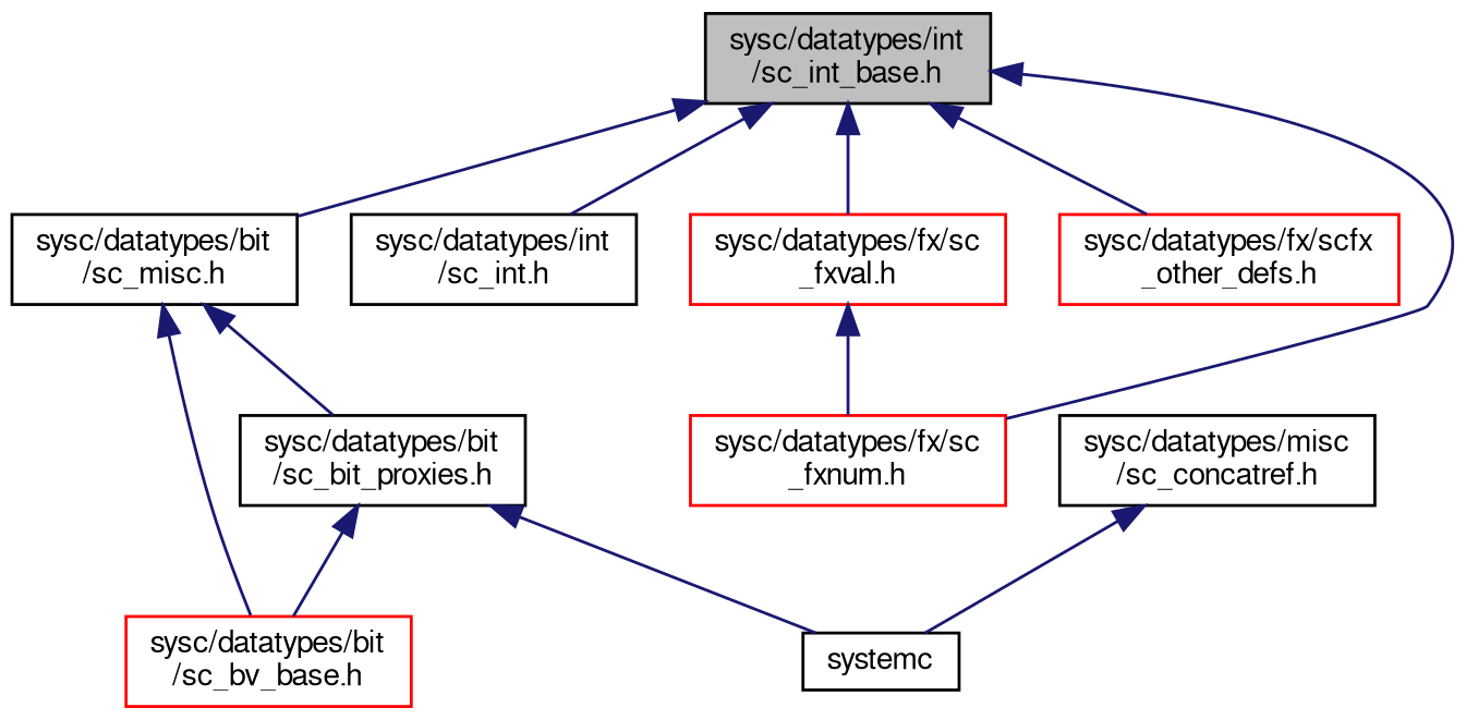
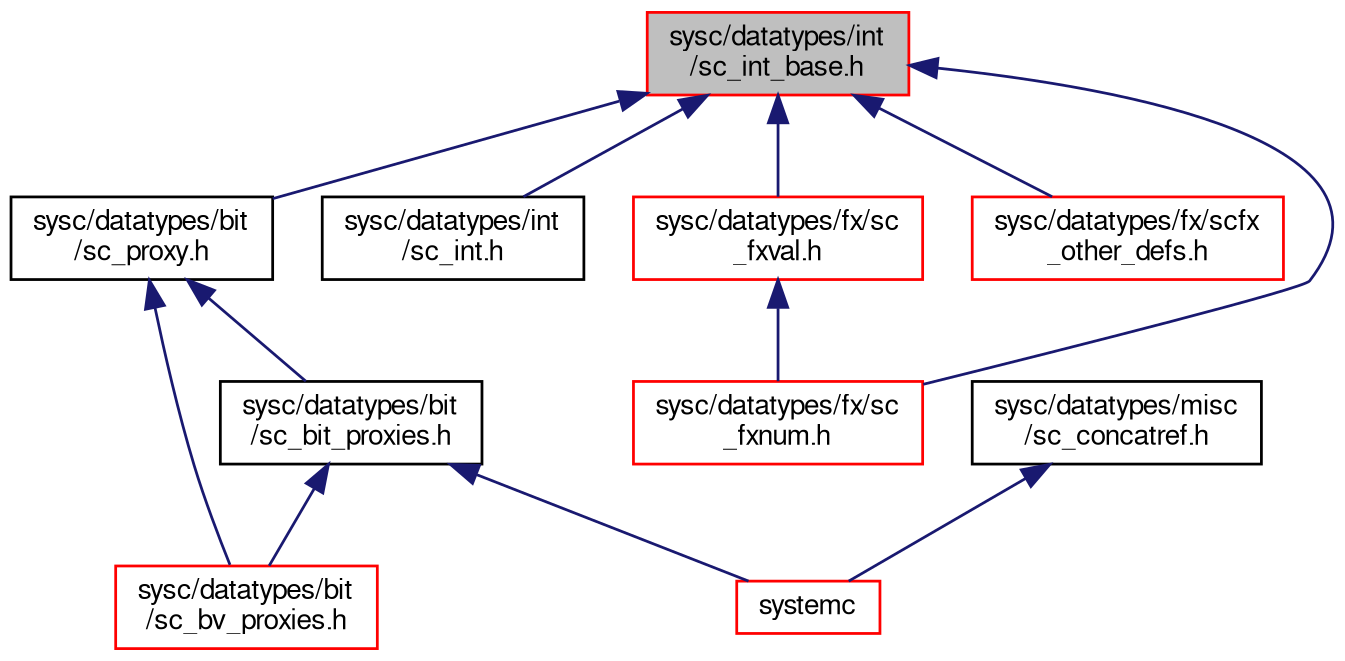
  digraph {
    node [color=black fillcolor=white fontname=FreeSans fontsize=10 shape=record style=filled]
    edge [color=midnightblue dir=back fontname=FreeSans fontsize=10 labelfontname=FreeSans labelfontsize=10 style=solid]
-   n1 [fillcolor=grey75 fontcolor=black height=0.2 label="sysc/datatypes/int\l/sc_int_base.h" width=0.4]
-   n2 [height=0.2 label="sysc/datatypes/bit\l/sc_misc.h" width=0.4]
+   n1 [color=red fillcolor=grey75 fontcolor=black height=0.2 label="sysc/datatypes/int\l/sc_int_base.h" width=0.4]
+   n2 [height=0.2 label="sysc/datatypes/bit\l/sc_proxy.h" width=0.4]
    n3 [height=0.2 label="sysc/datatypes/int\l/sc_int.h" width=0.4]
    n4 [color=red height=0.2 label="sysc/datatypes/fx/sc\l_fxval.h" width=0.4]
    n5 [color=red height=0.2 label="sysc/datatypes/fx/scfx\l_other_defs.h" width=0.4]
    n6 [color=red height=0.2 label="sysc/datatypes/fx/sc\l_fxnum.h" width=0.4]
    n7 [height=0.2 label="sysc/datatypes/bit\l/sc_bit_proxies.h" width=0.4]
-   n8 [color=red height=0.2 label="sysc/datatypes/bit\l/sc_bv_base.h" width=0.4]
+   n8 [color=red height=0.2 label="sysc/datatypes/bit\l/sc_bv_proxies.h" width=0.4]
    n9 [height=0.2 label="sysc/datatypes/misc\l/sc_concatref.h" width=0.4]
-   n10 [height=0.2 label=systemc width=0.4]
+   n10 [color=red height=0.2 label=systemc width=0.4]
    n1 -> n2
    n1 -> n3
    n1 -> n4
    n1 -> n5
    n1 -> n6
    n2 -> n7
    n2 -> n8
    n4 -> n6
    n7 -> n8
    n7 -> n10
    n9 -> n10
  }
